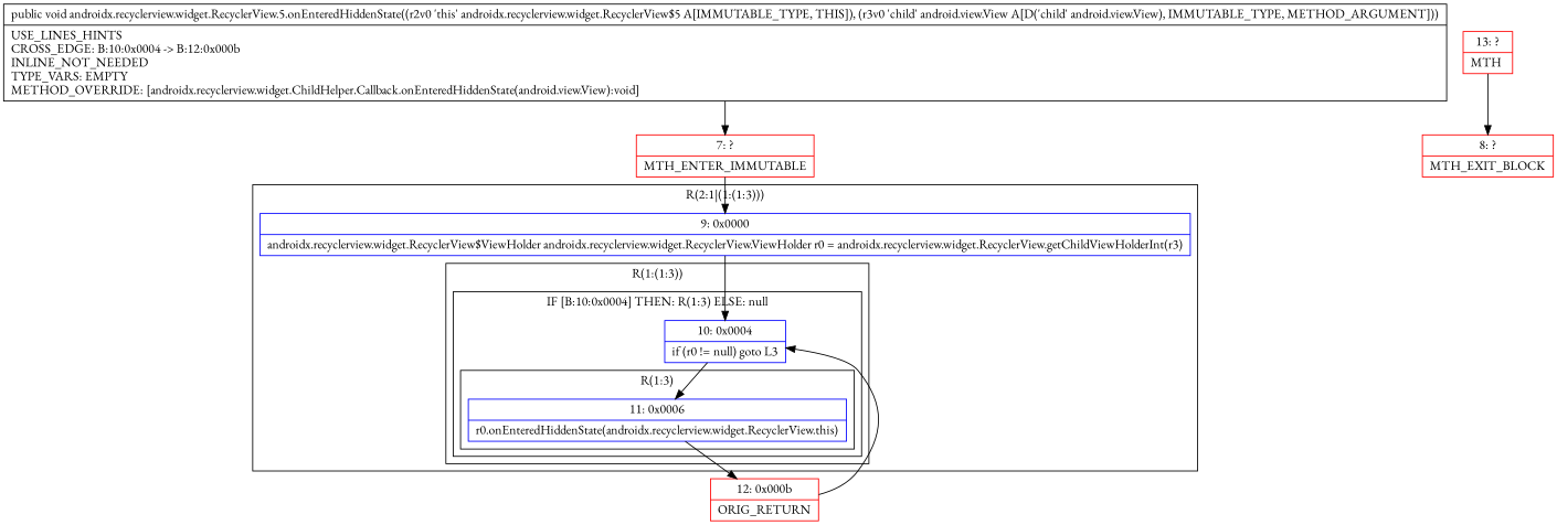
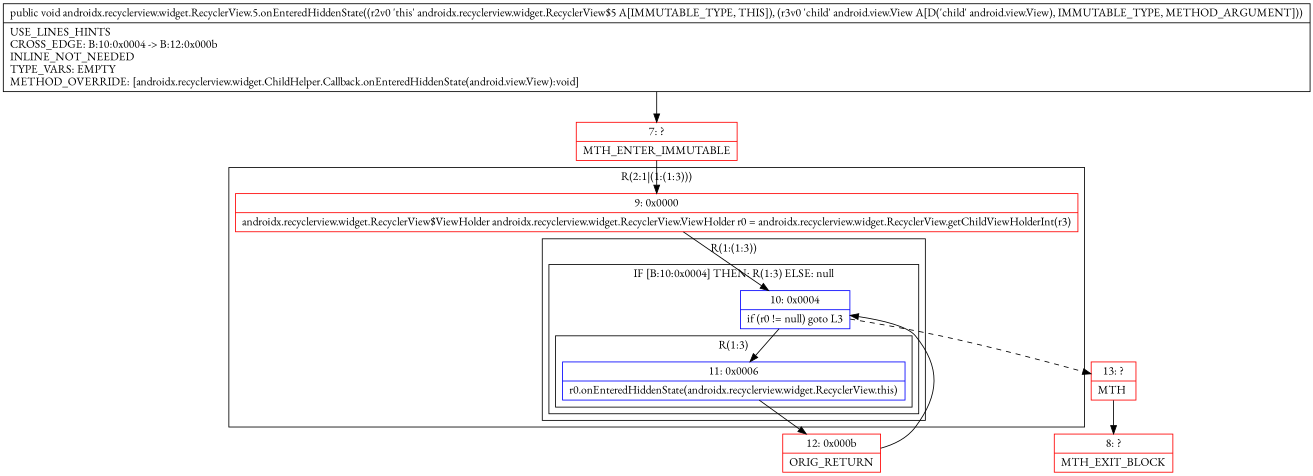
  digraph {
    fontname="EB Garamond"
    node [color=red fontname="EB Garamond" shape=record]
    edge [fontname="EB Garamond"]
    n1 [color=blue label="{11\:\ 0x0006|r0.onEnteredHiddenState(androidx.recyclerview.widget.RecyclerView.this)\l}"]
    n2 [color=blue label="{10\:\ 0x0004|if (r0 != null) goto L3\l}"]
-   n3 [color=blue label="{9\:\ 0x0000|androidx.recyclerview.widget.RecyclerView$ViewHolder androidx.recyclerview.widget.RecyclerView.ViewHolder r0 = androidx.recyclerview.widget.RecyclerView.getChildViewHolderInt(r3)\l}"]
+   n3 [label="{9\:\ 0x0000|androidx.recyclerview.widget.RecyclerView$ViewHolder androidx.recyclerview.widget.RecyclerView.ViewHolder r0 = androidx.recyclerview.widget.RecyclerView.getChildViewHolderInt(r3)\l}"]
    n4 [label="{12\:\ 0x000b|ORIG_RETURN\l}"]
    n5 [label="{13\:\ ?|MTH\l}"]
    n6 [label="{8\:\ ?|MTH_EXIT_BLOCK\l}"]
    n7 [label="{7\:\ ?|MTH_ENTER_IMMUTABLE\l}"]
    n8 [label="{public void androidx.recyclerview.widget.RecyclerView.5.onEnteredHiddenState((r2v0 'this' androidx.recyclerview.widget.RecyclerView$5 A[IMMUTABLE_TYPE, THIS]), (r3v0 'child' android.view.View A[D('child' android.view.View), IMMUTABLE_TYPE, METHOD_ARGUMENT]))  | USE_LINES_HINTS\lCROSS_EDGE: B:10:0x0004 \-\> B:12:0x000b\lINLINE_NOT_NEEDED\lTYPE_VARS: EMPTY\lMETHOD_OVERRIDE: [androidx.recyclerview.widget.ChildHelper.Callback.onEnteredHiddenState(android.view.View):void]\l}" color=""]
    subgraph cluster_1 {
      label="R(2:1|(1:(1:3)))"
      n3
      subgraph cluster_2 {
        label="R(1:(1:3))"
        subgraph cluster_3 {
          label="IF [B:10:0x0004] THEN: R(1:3) ELSE: null"
          n2
          subgraph cluster_4 {
            label="R(1:3)"
            n1
          }
        }
      }
    }
    n1 -> n4
    n2 -> n1
+   n2 -> n5 [style=dashed]
    n3 -> n2
    n4 -> n2
    n5 -> n6
    n7 -> n3
    n8 -> n7
  }
